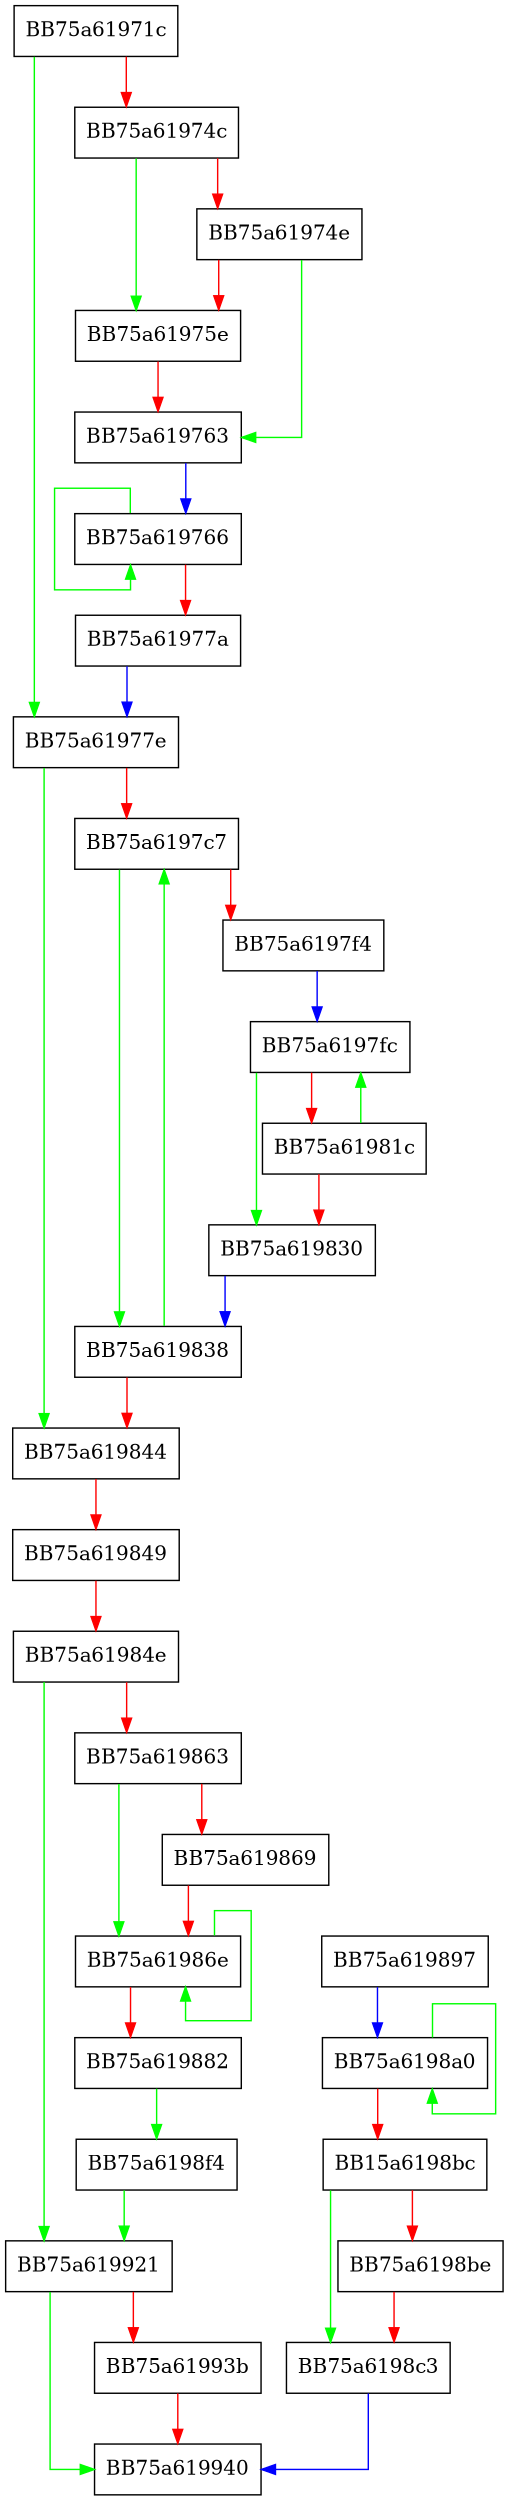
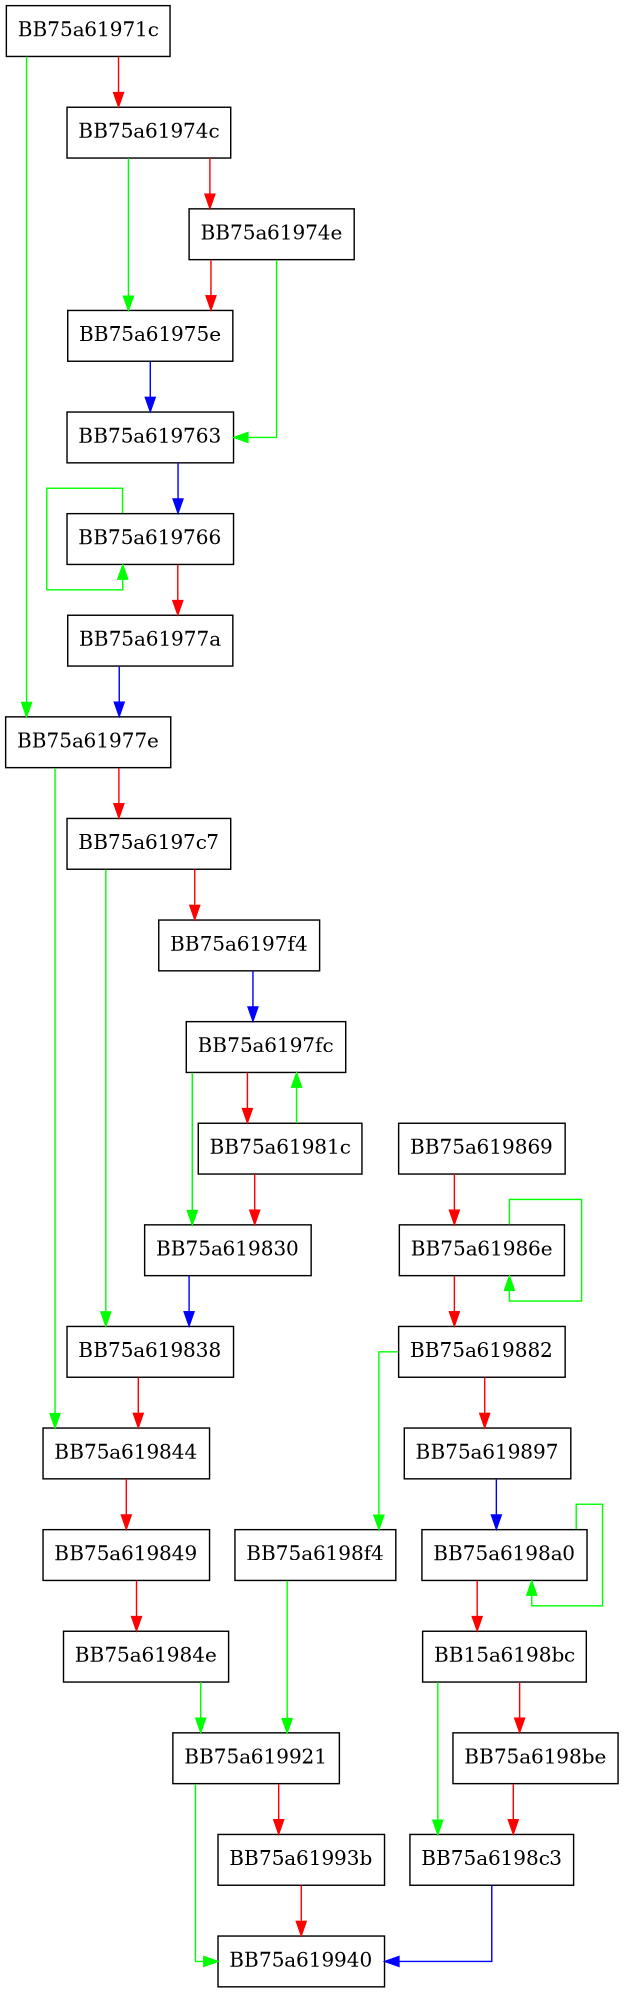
  digraph {
    splines=ortho
    node [shape=box]
    edge [color=red]
    BB75a61971c
    BB75a61977e
    BB75a61974c
    BB75a619844
    BB75a6197c7
    BB75a61975e
    BB75a61974e
    BB75a619849
    BB75a619838
    BB75a6197f4
    BB75a619763
    BB75a619766
    BB75a61977a
    BB75a61984e
    BB75a619921
-   BB75a619863
    BB75a6197fc
    BB75a619830
    BB75a61981c
    BB75a619940
    BB75a61993b
    BB75a61986e
    BB75a619869
    BB75a619882
    BB75a6198f4
    BB75a619897
    BB75a6198a0
    n28 [label=BB15a6198bc]
    BB75a6198c3
    BB75a6198be
    BB75a61971c -> BB75a61977e [color=green]
    BB75a61971c -> BB75a61974c
    BB75a61977e -> BB75a619844 [color=green]
    BB75a61977e -> BB75a6197c7
    BB75a61974c -> BB75a61975e [color=green]
    BB75a61974c -> BB75a61974e
    BB75a619844 -> BB75a619849
    BB75a6197c7 -> BB75a619838 [color=green]
    BB75a6197c7 -> BB75a6197f4
-   BB75a61975e -> BB75a619763
+   BB75a61975e -> BB75a619763 [color=blue]
    BB75a61974e -> BB75a61975e
    BB75a61974e -> BB75a619763 [color=green]
    BB75a619849 -> BB75a61984e
    BB75a619838 -> BB75a619844
-   BB75a619838 -> BB75a6197c7 [color=green]
    BB75a6197f4 -> BB75a6197fc [color=blue]
    BB75a619763 -> BB75a619766 [color=blue]
    BB75a619766 -> BB75a619766 [color=green]
    BB75a619766 -> BB75a61977a
    BB75a61977a -> BB75a61977e [color=blue]
    BB75a61984e -> BB75a619921 [color=green]
-   BB75a61984e -> BB75a619863
    BB75a619921 -> BB75a619940 [color=green]
    BB75a619921 -> BB75a61993b
-   BB75a619863 -> BB75a61986e [color=green]
-   BB75a619863 -> BB75a619869
    BB75a6197fc -> BB75a619830 [color=green]
    BB75a6197fc -> BB75a61981c
    BB75a619830 -> BB75a619838 [color=blue]
    BB75a61981c -> BB75a6197fc [color=green]
    BB75a61981c -> BB75a619830
    BB75a61993b -> BB75a619940
    BB75a61986e -> BB75a61986e [color=green]
    BB75a61986e -> BB75a619882
    BB75a619869 -> BB75a61986e
    BB75a619882 -> BB75a6198f4 [color=green]
+   BB75a619882 -> BB75a619897
    BB75a6198f4 -> BB75a619921 [color=green]
    BB75a619897 -> BB75a6198a0 [color=blue]
    BB75a6198a0 -> BB75a6198a0 [color=green]
    BB75a6198a0 -> n28
    n28 -> BB75a6198c3 [color=green]
    n28 -> BB75a6198be
    BB75a6198c3 -> BB75a619940 [color=blue]
    BB75a6198be -> BB75a6198c3
  }
